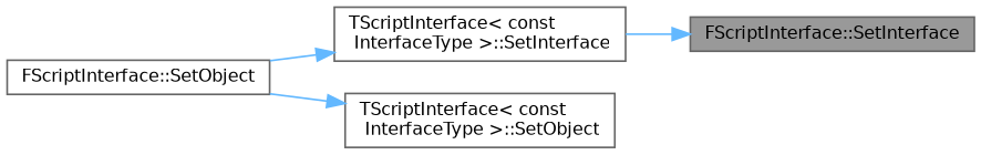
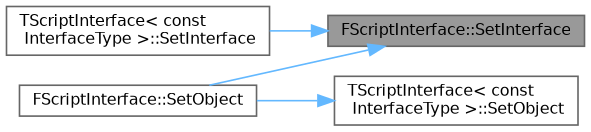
  digraph {
    rankdir=RL
    node [color=grey40 fillcolor=white fontname=Helvetica fontsize=10 shape=box style=filled]
    edge [color=steelblue1 dir=back fontname=Helvetica fontsize=10 labelfontname=Helvetica labelfontsize=10 style=solid]
    n1 [color=gray40 fillcolor=grey60 fontcolor=black height=0.2 label="FScriptInterface::SetInterface" width=0.4]
    n2 [height=0.2 label="TScriptInterface\< const\l InterfaceType \>::SetInterface" width=0.4]
    n3 [height=0.2 label="FScriptInterface::SetObject" width=0.4]
    n4 [height=0.2 label="TScriptInterface\< const\l InterfaceType \>::SetObject" width=0.4]
    n1 -> n2
-   n2 -> n3
+   n1 -> n3
    n4 -> n3
  }
